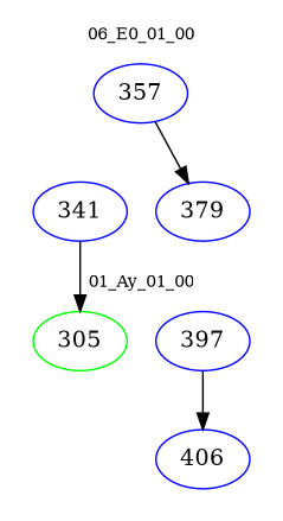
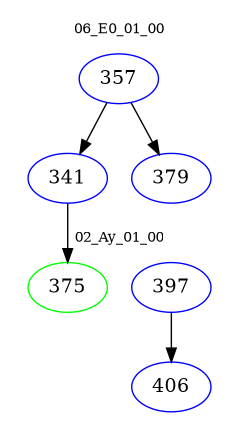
  digraph {
    node [color=blue]
    edge [color=black]
    n1 [label=397]
-   n2 [color=green label=305]
+   n2 [color=green label=375]
    n3 [label=406]
    n4 [label=357]
    n5 [label=341]
    n6 [label=379]
    subgraph cluster_1 {
      color=white
      fontsize=10
-     label="01_Ay_01_00"
+     label="02_Ay_01_00"
      n1
      n2
      n3
    }
    subgraph cluster_2 {
      color=white
      fontsize=10
      label="06_E0_01_00"
      n4
      n5
      n6
    }
    n1 -> n3
+   n4 -> n5
    n4 -> n6
    n5 -> n2
  }
